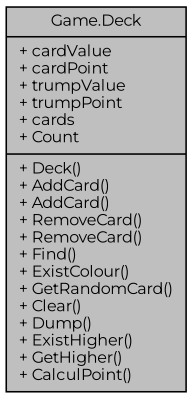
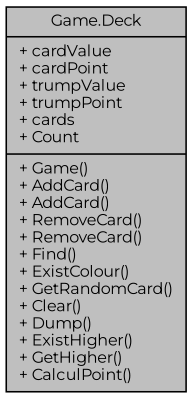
  digraph {
    fontname=Montserrat
-   n1 [color=black fillcolor=grey75 fontcolor=black fontname=Montserrat fontsize=10 height=0.2 label="{Game.Deck\n|+ cardValue\l+ cardPoint\l+ trumpValue\l+ trumpPoint\l+ cards\l+ Count\l|+ Deck()\l+ AddCard()\l+ AddCard()\l+ RemoveCard()\l+ RemoveCard()\l+ Find()\l+ ExistColour()\l+ GetRandomCard()\l+ Clear()\l+ Dump()\l+ ExistHigher()\l+ GetHigher()\l+ CalculPoint()\l}" shape=record style=filled width=0.4]
+   n1 [color=black fillcolor=grey75 fontcolor=black fontname=Montserrat fontsize=10 height=0.2 label="{Game.Deck\n|+ cardValue\l+ cardPoint\l+ trumpValue\l+ trumpPoint\l+ cards\l+ Count\l|+ Game()\l+ AddCard()\l+ AddCard()\l+ RemoveCard()\l+ RemoveCard()\l+ Find()\l+ ExistColour()\l+ GetRandomCard()\l+ Clear()\l+ Dump()\l+ ExistHigher()\l+ GetHigher()\l+ CalculPoint()\l}" shape=record style=filled width=0.4]
  }
